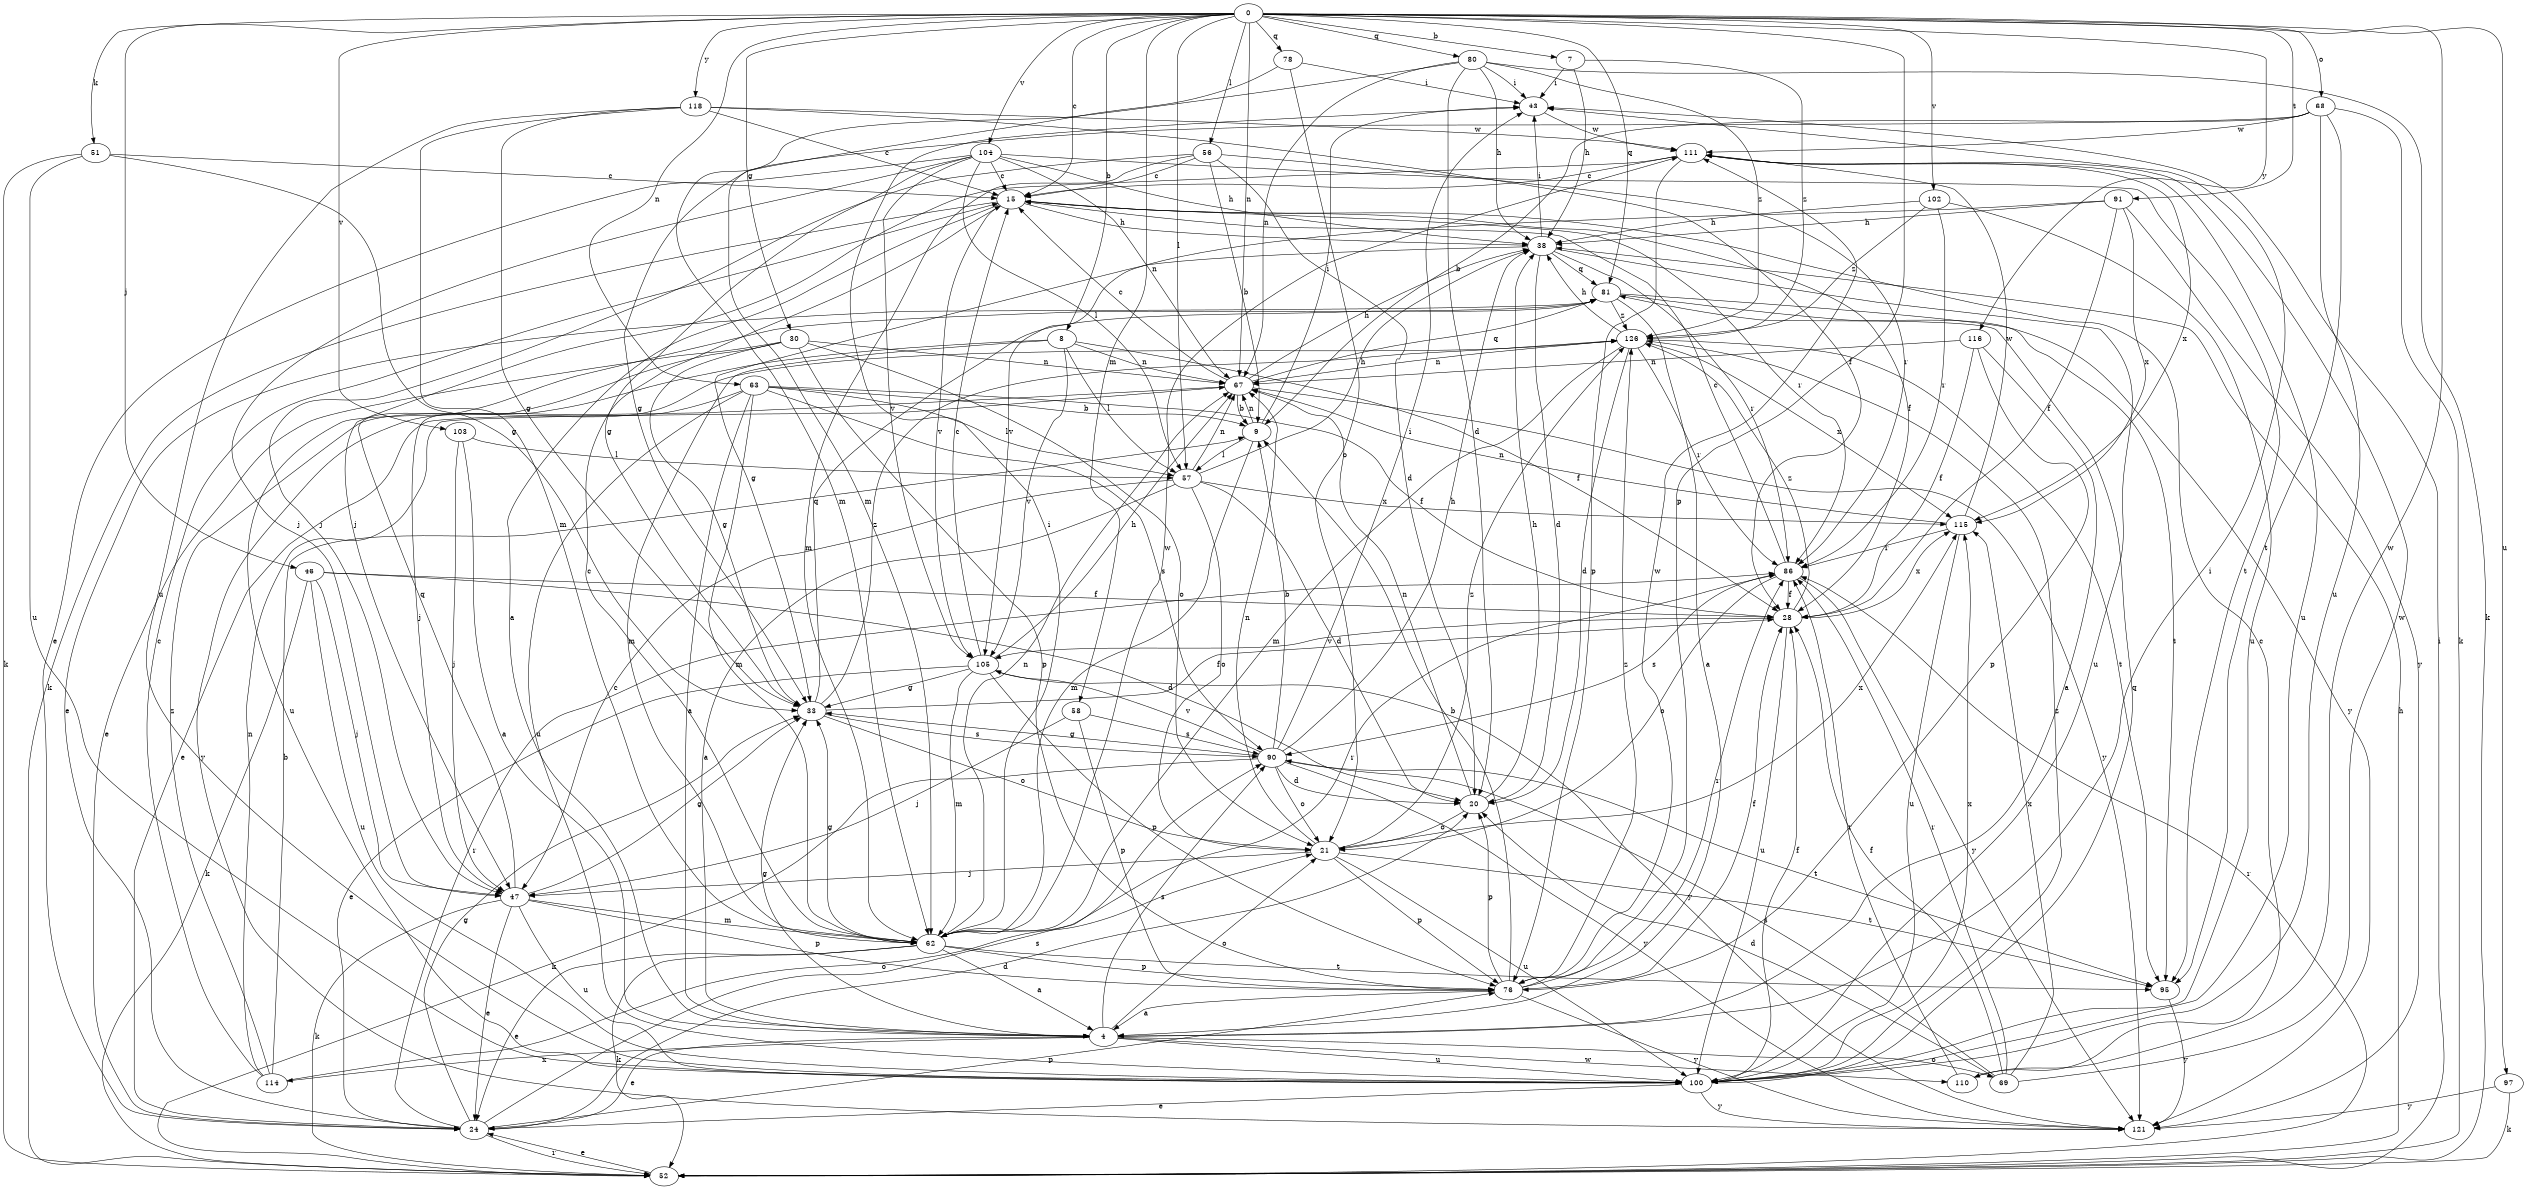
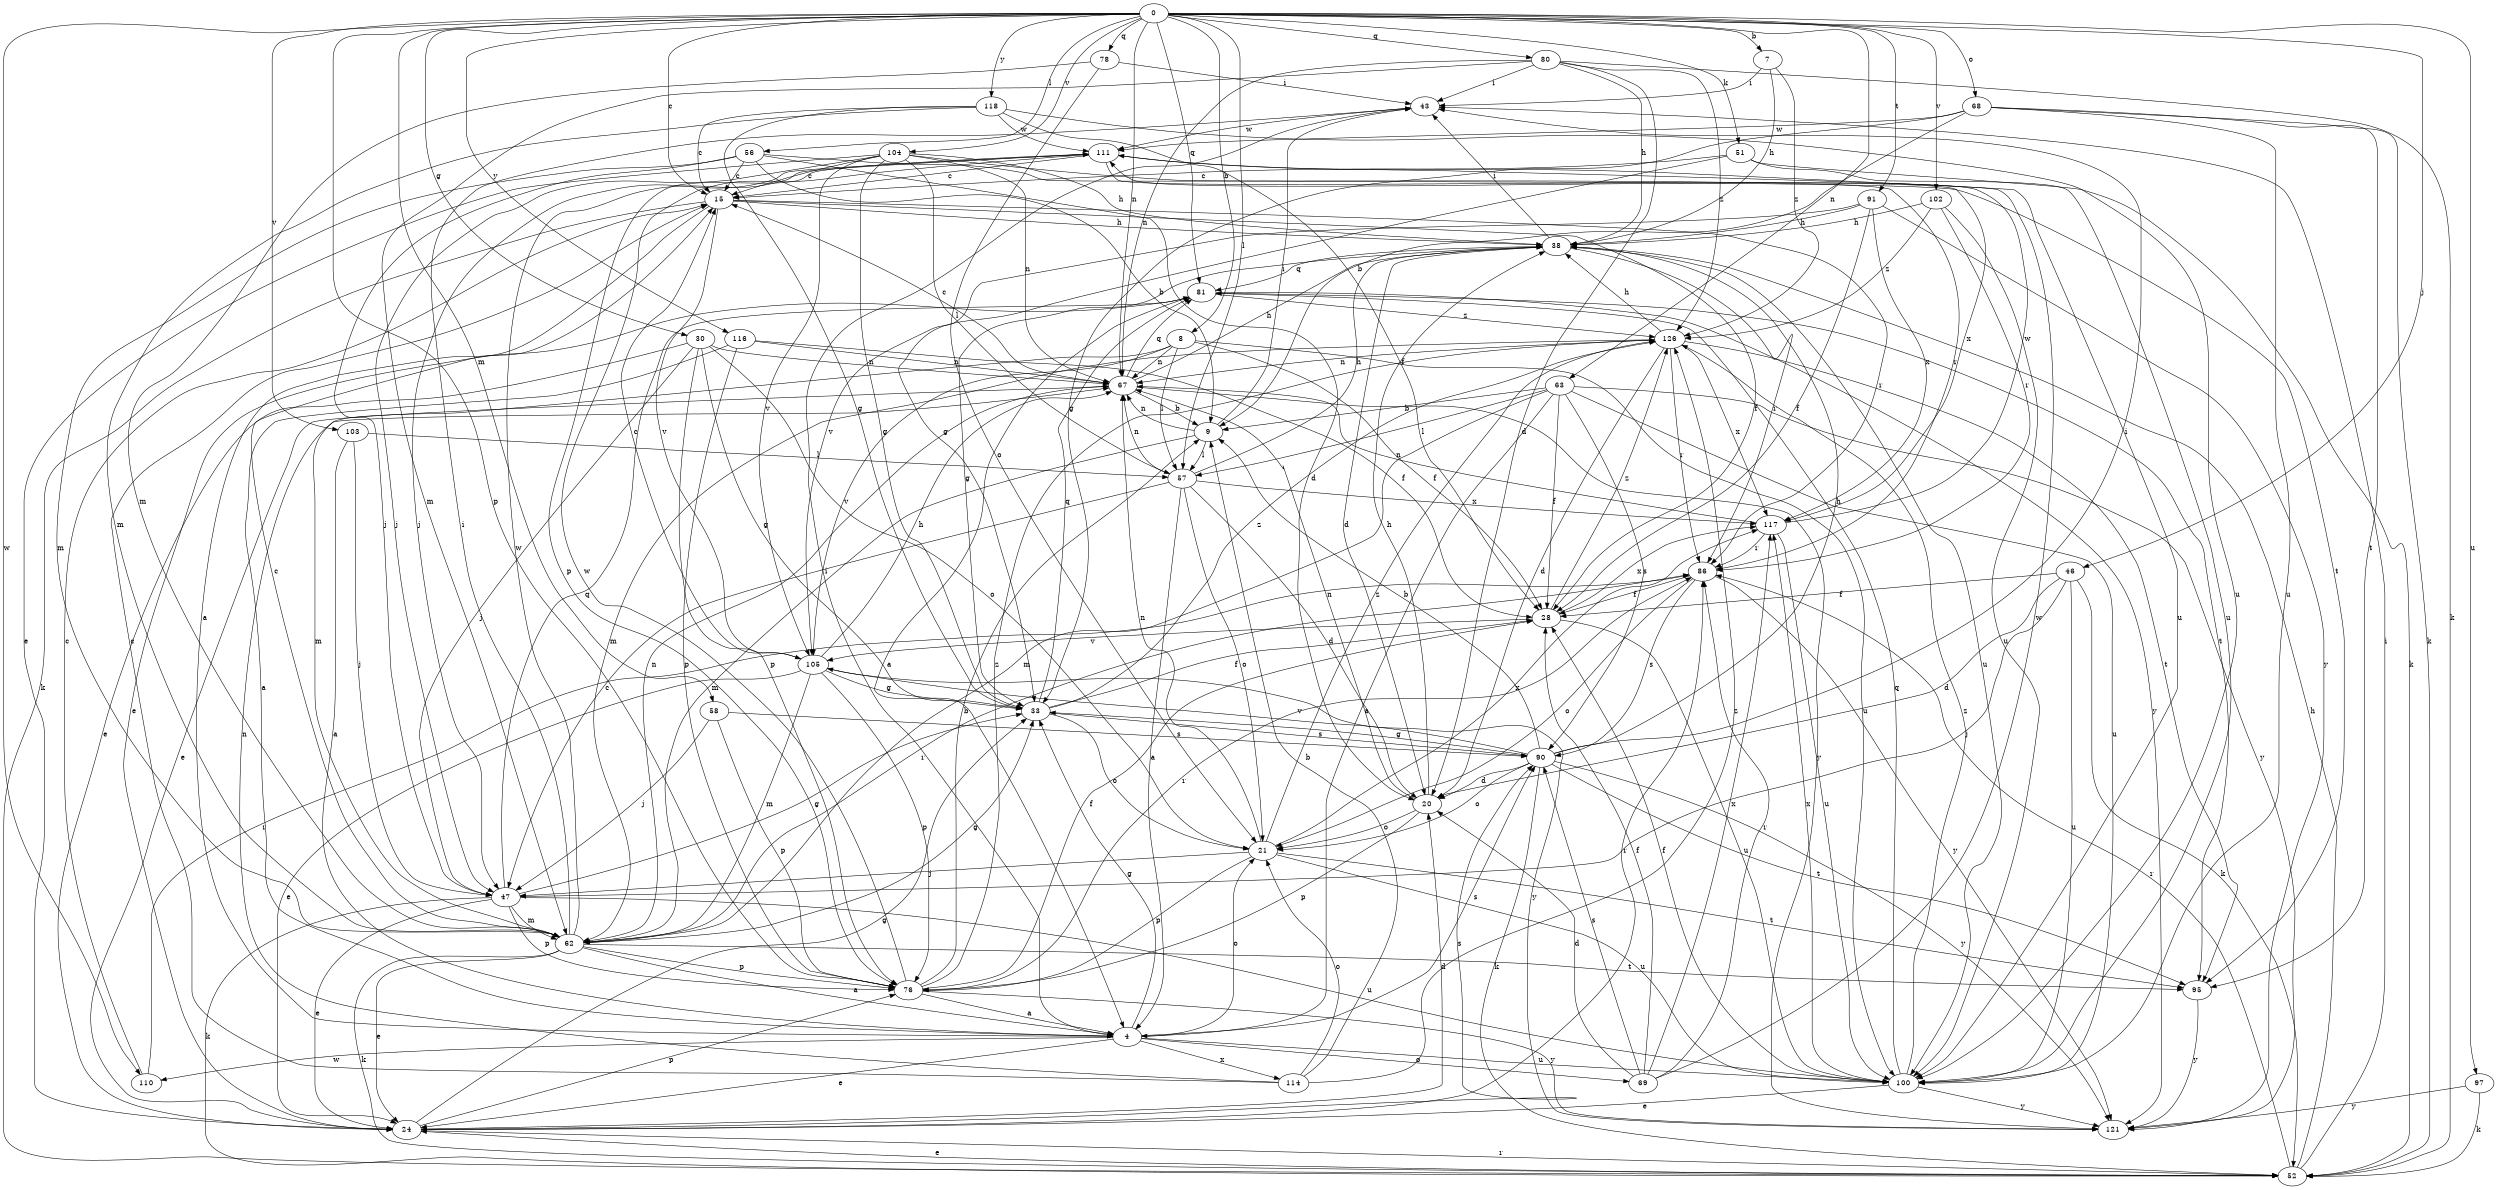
  strict digraph {
    0
    7
    8
    15
    30
    46
    51
    56
    57
    58
    63
    67
    68
    76
    78
    80
    81
    91
    97
    102
    103
    104
    110
    116
    118
    43
    38
    126
    100
    28
    62
    105
    4
    52
    86
    24
    33
    n38 [label=21]
    47
    20
    9
-   115
+   115 [label=117]
    90
    121
    111
    95
    69
    114
    0 -> 7 [label=b]
    0 -> 8 [label=b]
    0 -> 15 [label=c]
    0 -> 30 [label=g]
    0 -> 46 [label=j]
    0 -> 51 [label=k]
    0 -> 56 [label=l]
    0 -> 57 [label=l]
    0 -> 58 [label=m]
    0 -> 63 [label=n]
    0 -> 67 [label=n]
    0 -> 68 [label=o]
    0 -> 76 [label=p]
    0 -> 78 [label=q]
    0 -> 80 [label=q]
    0 -> 81 [label=q]
    0 -> 91 [label=t]
    0 -> 97 [label=u]
    0 -> 102 [label=v]
    0 -> 103 [label=v]
    0 -> 104 [label=v]
    0 -> 110 [label=w]
    0 -> 116 [label=y]
    0 -> 118 [label=y]
    7 -> 43 [label=i]
    7 -> 38 [label=h]
    7 -> 126 [label=z]
    8 -> 57 [label=l]
    8 -> 67 [label=n]
    8 -> 100 [label=u]
    8 -> 28 [label=f]
    8 -> 62 [label=m]
    8 -> 105 [label=v]
    15 -> 38 [label=h]
    15 -> 28 [label=f]
    15 -> 105 [label=v]
    15 -> 4 [label=a]
    15 -> 52 [label=k]
    15 -> 86 [label=r]
    30 -> 67 [label=n]
    30 -> 76 [label=p]
    30 -> 24 [label=e]
    30 -> 33 [label=g]
    30 -> n38 [label=o]
    30 -> 47 [label=j]
    46 -> 100 [label=u]
    46 -> 28 [label=f]
    46 -> 52 [label=k]
    46 -> 47 [label=j]
    46 -> 20 [label=d]
    51 -> 15 [label=c]
    51 -> 100 [label=u]
    51 -> 52 [label=k]
    51 -> 33 [label=g]
    56 -> 15 [label=c]
    56 -> 62 [label=m]
    56 -> 86 [label=r]
    56 -> 47 [label=j]
    56 -> 20 [label=d]
    56 -> 9 [label=b]
    57 -> 67 [label=n]
    57 -> 38 [label=h]
    57 -> 4 [label=a]
    57 -> n38 [label=o]
    57 -> 47 [label=c]
    57 -> 20 [label=d]
    57 -> 115 [label=x]
    58 -> 76 [label=p]
    58 -> 47 [label=j]
    58 -> 90 [label=s]
    63 -> 57 [label=l]
    63 -> 100 [label=u]
    63 -> 28 [label=f]
    63 -> 62 [label=m]
    63 -> 4 [label=a]
    63 -> 9 [label=b]
    63 -> 90 [label=s]
    63 -> 121 [label=y]
    67 -> 15 [label=c]
    67 -> 81 [label=q]
    67 -> 38 [label=h]
    67 -> 24 [label=e]
    67 -> 9 [label=b]
    67 -> 121 [label=y]
    68 -> 100 [label=u]
    68 -> 52 [label=k]
    68 -> 33 [label=g]
    68 -> 9 [label=b]
    68 -> 111 [label=w]
    68 -> 95 [label=t]
    76 -> 126 [label=z]
    76 -> 28 [label=f]
    76 -> 4 [label=a]
    76 -> 86 [label=r]
    76 -> 9 [label=b]
    76 -> 121 [label=y]
    76 -> 111 [label=w]
    78 -> 43 [label=i]
    78 -> 62 [label=m]
    78 -> n38 [label=o]
    80 -> 67 [label=n]
    80 -> 43 [label=i]
    80 -> 38 [label=h]
    80 -> 126 [label=z]
    80 -> 62 [label=m]
    80 -> 52 [label=k]
    80 -> 20 [label=d]
    81 -> 126 [label=z]
    81 -> 4 [label=a]
    81 -> 24 [label=e]
    81 -> 121 [label=y]
    81 -> 95 [label=t]
    91 -> 38 [label=h]
    91 -> 28 [label=f]
    91 -> 105 [label=v]
    91 -> 115 [label=x]
    91 -> 121 [label=y]
    97 -> 52 [label=k]
    97 -> 121 [label=y]
    102 -> 38 [label=h]
    102 -> 126 [label=z]
    102 -> 100 [label=u]
    102 -> 86 [label=r]
    103 -> 57 [label=l]
    103 -> 4 [label=a]
    103 -> 47 [label=j]
    104 -> 15 [label=c]
    104 -> 57 [label=l]
    104 -> 67 [label=n]
    104 -> 38 [label=h]
    104 -> 105 [label=v]
    104 -> 24 [label=e]
    104 -> 33 [label=g]
    104 -> 47 [label=j]
    104 -> 95 [label=t]
    110 -> 15 [label=c]
    110 -> 86 [label=r]
    116 -> 67 [label=n]
    116 -> 76 [label=p]
    116 -> 28 [label=f]
    116 -> 4 [label=a]
    118 -> 15 [label=c]
    118 -> 100 [label=u]
    118 -> 28 [label=f]
    118 -> 62 [label=m]
    118 -> 33 [label=g]
    118 -> 111 [label=w]
    43 -> 111 [label=w]
    38 -> 81 [label=q]
    38 -> 43 [label=i]
    38 -> 100 [label=u]
    38 -> 86 [label=r]
    38 -> 33 [label=g]
    38 -> 20 [label=d]
    126 -> 67 [label=n]
    126 -> 38 [label=h]
    126 -> 62 [label=m]
    126 -> 86 [label=r]
    126 -> 20 [label=d]
    126 -> 115 [label=x]
    126 -> 95 [label=t]
    100 -> 81 [label=q]
    100 -> 126 [label=z]
    100 -> 28 [label=f]
    100 -> 24 [label=e]
    100 -> 115 [label=x]
    100 -> 121 [label=y]
    28 -> 126 [label=z]
    28 -> 100 [label=u]
    28 -> 105 [label=v]
    28 -> 115 [label=x]
    62 -> 15 [label=c]
    62 -> 67 [label=n]
    62 -> 76 [label=p]
    62 -> 43 [label=i]
    62 -> 4 [label=a]
    62 -> 52 [label=k]
    62 -> 86 [label=r]
    62 -> 24 [label=e]
    62 -> 33 [label=g]
    62 -> 111 [label=w]
    62 -> 95 [label=t]
    105 -> 15 [label=c]
    105 -> 67 [label=h]
    105 -> 76 [label=p]
    105 -> 62 [label=m]
    105 -> 24 [label=e]
    105 -> 33 [label=g]
    105 -> 121 [label=y]
    4 -> 110 [label=w]
    4 -> 43 [label=i]
    4 -> 100 [label=u]
    4 -> 24 [label=e]
    4 -> 33 [label=g]
    4 -> n38 [label=o]
    4 -> 90 [label=s]
    4 -> 69 [label=o]
    4 -> 114 [label=x]
    52 -> 43 [label=i]
    52 -> 38 [label=h]
    52 -> 86 [label=r]
    52 -> 24 [label=e]
-   86 -> 15 [label=c]
    86 -> 28 [label=f]
    86 -> n38 [label=o]
    86 -> 90 [label=s]
    86 -> 121 [label=y]
    24 -> 76 [label=p]
    24 -> 52 [label=r]
    24 -> 86 [label=r]
    24 -> 33 [label=g]
    24 -> 20 [label=d]
    24 -> 90 [label=s]
    33 -> 81 [label=q]
    33 -> 126 [label=z]
    33 -> 28 [label=f]
    33 -> n38 [label=o]
    33 -> 90 [label=s]
    n38 -> 67 [label=n]
    n38 -> 76 [label=p]
    n38 -> 126 [label=z]
    n38 -> 100 [label=u]
    n38 -> 47 [label=j]
    n38 -> 115 [label=x]
    n38 -> 95 [label=t]
    47 -> 76 [label=p]
    47 -> 81 [label=q]
    47 -> 100 [label=u]
    47 -> 62 [label=m]
    47 -> 52 [label=k]
    47 -> 24 [label=e]
    47 -> 33 [label=g]
    20 -> 67 [label=n]
-   76 -> 20 [label=p]
+   20 -> 76 [label=p]
    20 -> 38 [label=h]
    20 -> n38 [label=o]
    9 -> 57 [label=l]
    9 -> 67 [label=n]
    9 -> 43 [label=i]
    9 -> 62 [label=m]
    115 -> 67 [label=n]
    115 -> 100 [label=u]
    115 -> 86 [label=r]
    115 -> 111 [label=w]
    90 -> 43 [label=i]
    90 -> 38 [label=h]
    90 -> 105 [label=v]
    90 -> 52 [label=k]
    90 -> 33 [label=g]
    90 -> n38 [label=o]
    90 -> 20 [label=d]
    90 -> 9 [label=b]
    90 -> 121 [label=y]
    90 -> 95 [label=t]
    111 -> 15 [label=c]
    111 -> 76 [label=p]
    111 -> 100 [label=u]
    111 -> 47 [label=j]
    111 -> 115 [label=x]
    95 -> 121 [label=y]
    69 -> 28 [label=f]
    69 -> 86 [label=r]
    69 -> 20 [label=d]
    69 -> 115 [label=x]
    69 -> 90 [label=s]
    69 -> 111 [label=w]
    114 -> 15 [label=c]
    114 -> 67 [label=n]
    114 -> 126 [label=z]
    114 -> n38 [label=o]
    114 -> 9 [label=b]
  }
